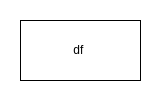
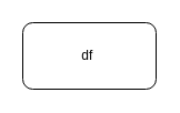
  <mxCell id="0" />
  <mxCell id="1" parent="0" />
- <mxCell id="2" value="df&amp;nbsp;" style="rounded=0;whiteSpace=wrap;html=1;" vertex="1" parent="1"><mxGeometry x="20" y="20" width="120" height="60" as="geometry" /></mxCell>
+ <mxCell id="2" value="df&amp;nbsp;" style="whiteSpace=wrap;html=1;rounded=1;" vertex="1" parent="1"><mxGeometry x="20" y="20" width="120" height="60" as="geometry" /></mxCell>
